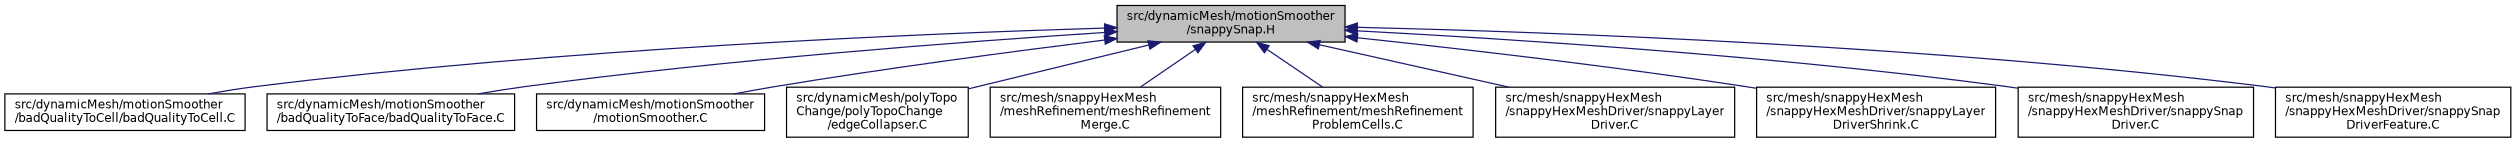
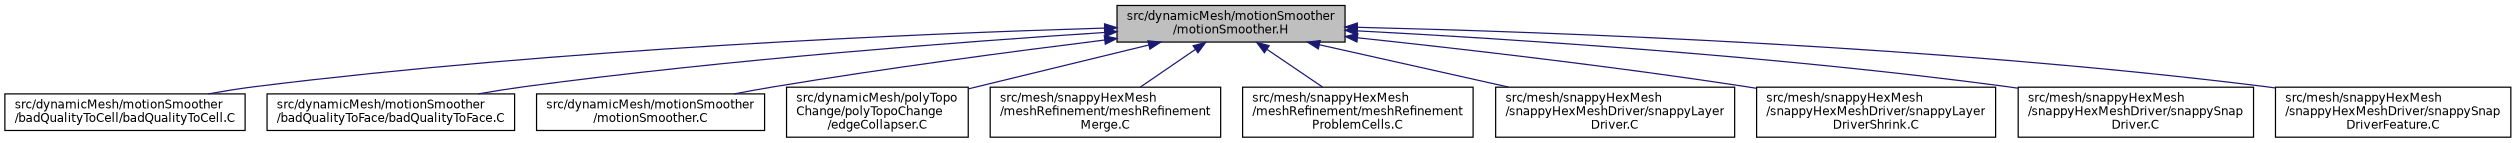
  digraph {
    node [color=black fontname=Helvetica fontsize=10 shape=record]
    edge [color=midnightblue dir=back fontname=Helvetica fontsize=10 labelfontname=Helvetica labelfontsize=10 style=solid]
-   n1 [fillcolor=grey75 fontcolor=black height=0.2 label="src/dynamicMesh/motionSmoother\l/snappySnap.H" style=filled width=0.4]
+   n1 [fillcolor=grey75 fontcolor=black height=0.2 label="src/dynamicMesh/motionSmoother\l/motionSmoother.H" style=filled width=0.4]
    n2 [height=0.2 label="src/dynamicMesh/motionSmoother\l/badQualityToCell/badQualityToCell.C" width=0.4]
    n3 [height=0.2 label="src/dynamicMesh/motionSmoother\l/badQualityToFace/badQualityToFace.C" width=0.4]
    n4 [height=0.2 label="src/dynamicMesh/motionSmoother\l/motionSmoother.C" width=0.4]
    n5 [height=0.2 label="src/dynamicMesh/polyTopo\lChange/polyTopoChange\l/edgeCollapser.C" width=0.4]
    n6 [height=0.2 label="src/mesh/snappyHexMesh\l/meshRefinement/meshRefinement\lMerge.C" width=0.4]
    n7 [height=0.2 label="src/mesh/snappyHexMesh\l/meshRefinement/meshRefinement\lProblemCells.C" width=0.4]
    n8 [height=0.2 label="src/mesh/snappyHexMesh\l/snappyHexMeshDriver/snappyLayer\lDriver.C" width=0.4]
    n9 [height=0.2 label="src/mesh/snappyHexMesh\l/snappyHexMeshDriver/snappyLayer\lDriverShrink.C" width=0.4]
    n10 [height=0.2 label="src/mesh/snappyHexMesh\l/snappyHexMeshDriver/snappySnap\lDriver.C" width=0.4]
    n11 [height=0.2 label="src/mesh/snappyHexMesh\l/snappyHexMeshDriver/snappySnap\lDriverFeature.C" width=0.4]
    n1 -> n2
    n1 -> n3
    n1 -> n4
    n1 -> n5
    n1 -> n6
    n1 -> n7
    n1 -> n8
    n1 -> n9
    n1 -> n10
    n1 -> n11
  }
